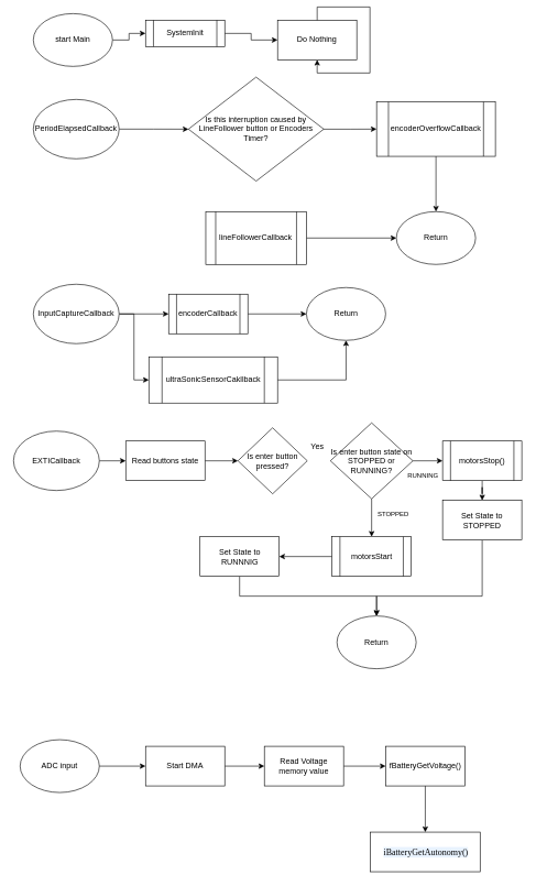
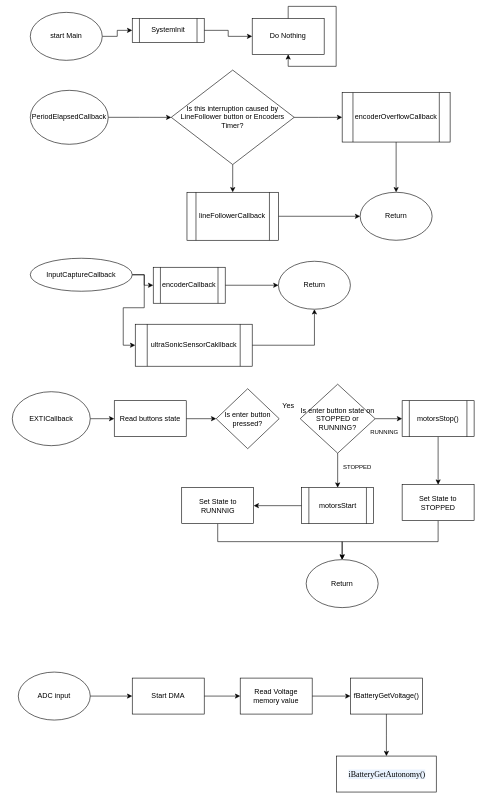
  <mxCell id="0" />
  <mxCell id="1" parent="0" />
  <mxCell id="2" style="edgeStyle=orthogonalEdgeStyle;rounded=0;orthogonalLoop=1;jettySize=auto;html=1;entryX=0;entryY=0.5;entryDx=0;entryDy=0;" parent="1" source="3" target="5" edge="1"><mxGeometry relative="1" as="geometry" /></mxCell>
  <mxCell id="3" value="start Main" style="ellipse;whiteSpace=wrap;html=1;" parent="1" vertex="1"><mxGeometry x="50" y="20" width="120" height="80" as="geometry" /></mxCell>
  <mxCell id="4" value="" style="edgeStyle=orthogonalEdgeStyle;rounded=0;orthogonalLoop=1;jettySize=auto;html=1;" parent="1" source="5" target="6" edge="1"><mxGeometry relative="1" as="geometry" /></mxCell>
  <mxCell id="5" value="SystemInit" style="shape=process;whiteSpace=wrap;html=1;backgroundOutline=1;" parent="1" vertex="1"><mxGeometry x="220" y="30" width="120" height="40" as="geometry" /></mxCell>
  <mxCell id="6" value="Do Nothing" style="whiteSpace=wrap;html=1;" parent="1" vertex="1"><mxGeometry x="420" y="30" width="120" height="60" as="geometry" /></mxCell>
  <mxCell id="7" style="edgeStyle=orthogonalEdgeStyle;rounded=0;orthogonalLoop=1;jettySize=auto;html=1;entryX=0.5;entryY=1;entryDx=0;entryDy=0;" parent="1" source="6" target="6" edge="1"><mxGeometry relative="1" as="geometry" /></mxCell>
  <mxCell id="8" value="" style="edgeStyle=orthogonalEdgeStyle;rounded=0;orthogonalLoop=1;jettySize=auto;html=1;" parent="1" source="9" target="12" edge="1"><mxGeometry relative="1" as="geometry" /></mxCell>
  <mxCell id="9" value="PeriodElapsedCallback" style="ellipse;whiteSpace=wrap;html=1;" parent="1" vertex="1"><mxGeometry x="50" y="150" width="130" height="90" as="geometry" /></mxCell>
  <mxCell id="10" style="edgeStyle=orthogonalEdgeStyle;rounded=0;orthogonalLoop=1;jettySize=auto;html=1;entryX=0;entryY=0.5;entryDx=0;entryDy=0;" parent="1" source="12" target="14" edge="1"><mxGeometry relative="1" as="geometry" /></mxCell>
+ <mxCell id="11" style="edgeStyle=orthogonalEdgeStyle;rounded=0;orthogonalLoop=1;jettySize=auto;html=1;entryX=0.5;entryY=0;entryDx=0;entryDy=0;" parent="1" source="12" target="16" edge="1"><mxGeometry relative="1" as="geometry" /></mxCell>
  <mxCell id="12" value="Is this interruption caused by LineFollower button or Encoders Timer?" style="rhombus;whiteSpace=wrap;html=1;" parent="1" vertex="1"><mxGeometry x="285" y="116.25" width="205" height="157.5" as="geometry" /></mxCell>
  <mxCell id="13" style="edgeStyle=orthogonalEdgeStyle;rounded=0;orthogonalLoop=1;jettySize=auto;html=1;entryX=0.5;entryY=0;entryDx=0;entryDy=0;" parent="1" source="14" target="42" edge="1"><mxGeometry relative="1" as="geometry" /></mxCell>
  <mxCell id="14" value="encoderOverflowCallback" style="shape=process;whiteSpace=wrap;html=1;backgroundOutline=1;" parent="1" vertex="1"><mxGeometry x="570" y="153.75" width="180" height="82.5" as="geometry" /></mxCell>
  <mxCell id="15" style="edgeStyle=orthogonalEdgeStyle;rounded=0;orthogonalLoop=1;jettySize=auto;html=1;entryX=0;entryY=0.5;entryDx=0;entryDy=0;" parent="1" source="16" target="42" edge="1"><mxGeometry relative="1" as="geometry" /></mxCell>
  <mxCell id="16" value="lineFollowerCallback" style="shape=process;whiteSpace=wrap;html=1;backgroundOutline=1;" parent="1" vertex="1"><mxGeometry x="311.25" y="320" width="152.5" height="80" as="geometry" /></mxCell>
  <mxCell id="17" style="edgeStyle=orthogonalEdgeStyle;rounded=0;orthogonalLoop=1;jettySize=auto;html=1;entryX=0;entryY=0.5;entryDx=0;entryDy=0;" parent="1" source="19" target="21" edge="1"><mxGeometry relative="1" as="geometry" /></mxCell>
  <mxCell id="18" style="edgeStyle=orthogonalEdgeStyle;rounded=0;orthogonalLoop=1;jettySize=auto;html=1;entryX=0;entryY=0.5;entryDx=0;entryDy=0;" parent="1" source="19" target="45" edge="1"><mxGeometry relative="1" as="geometry" /></mxCell>
- <mxCell id="19" value="InputCaptureCallback" style="ellipse;whiteSpace=wrap;html=1;" parent="1" vertex="1"><mxGeometry x="50" y="430" width="130" height="90" as="geometry" /></mxCell>
+ <mxCell id="19" value="InputCaptureCallback" style="ellipse;whiteSpace=wrap;html=1;" parent="1" vertex="1"><mxGeometry x="50" y="430" width="170" height="55" as="geometry" /></mxCell>
  <mxCell id="20" style="edgeStyle=orthogonalEdgeStyle;rounded=0;orthogonalLoop=1;jettySize=auto;html=1;entryX=0;entryY=0.5;entryDx=0;entryDy=0;" parent="1" source="21" target="41" edge="1"><mxGeometry relative="1" as="geometry" /></mxCell>
  <mxCell id="21" value="encoderCallback" style="shape=process;whiteSpace=wrap;html=1;backgroundOutline=1;" parent="1" vertex="1"><mxGeometry x="255" y="445" width="120" height="60" as="geometry" /></mxCell>
  <mxCell id="22" value="" style="edgeStyle=orthogonalEdgeStyle;rounded=0;orthogonalLoop=1;jettySize=auto;html=1;" parent="1" source="23" target="26" edge="1"><mxGeometry relative="1" as="geometry" /></mxCell>
  <mxCell id="23" value="EXTICallback" style="ellipse;whiteSpace=wrap;html=1;" parent="1" vertex="1"><mxGeometry x="20" y="652.5" width="130" height="90" as="geometry" /></mxCell>
  <mxCell id="24" value="Is enter button pressed?" style="rhombus;whiteSpace=wrap;html=1;" parent="1" vertex="1"><mxGeometry x="360" y="647.5" width="105" height="100" as="geometry" /></mxCell>
  <mxCell id="25" style="edgeStyle=orthogonalEdgeStyle;rounded=0;orthogonalLoop=1;jettySize=auto;html=1;entryX=0;entryY=0.5;entryDx=0;entryDy=0;" parent="1" source="26" target="24" edge="1"><mxGeometry relative="1" as="geometry" /></mxCell>
  <mxCell id="26" value="Read buttons state" style="whiteSpace=wrap;html=1;" parent="1" vertex="1"><mxGeometry x="190" y="667.5" width="120" height="60" as="geometry" /></mxCell>
  <mxCell id="27" style="edgeStyle=orthogonalEdgeStyle;rounded=0;orthogonalLoop=1;jettySize=auto;html=1;entryX=0;entryY=0.5;entryDx=0;entryDy=0;" parent="1" source="29" target="31" edge="1"><mxGeometry relative="1" as="geometry" /></mxCell>
  <mxCell id="28" style="edgeStyle=orthogonalEdgeStyle;rounded=0;orthogonalLoop=1;jettySize=auto;html=1;entryX=0.5;entryY=0;entryDx=0;entryDy=0;" parent="1" source="29" target="33" edge="1"><mxGeometry relative="1" as="geometry" /></mxCell>
  <mxCell id="29" value="Is enter button state on STOPPED or RUNNING?" style="rhombus;whiteSpace=wrap;html=1;" parent="1" vertex="1"><mxGeometry x="500" y="640" width="125" height="115" as="geometry" /></mxCell>
  <mxCell id="30" value="" style="edgeStyle=orthogonalEdgeStyle;rounded=0;orthogonalLoop=1;jettySize=auto;html=1;" parent="1" source="31" target="38" edge="1"><mxGeometry relative="1" as="geometry" /></mxCell>
  <mxCell id="31" value="motorsStop()" style="shape=process;whiteSpace=wrap;html=1;backgroundOutline=1;" parent="1" vertex="1"><mxGeometry x="670" y="667.5" width="120" height="60" as="geometry" /></mxCell>
  <mxCell id="32" value="" style="edgeStyle=orthogonalEdgeStyle;rounded=0;orthogonalLoop=1;jettySize=auto;html=1;" parent="1" source="33" target="40" edge="1"><mxGeometry relative="1" as="geometry" /></mxCell>
  <mxCell id="33" value="motorsStart" style="shape=process;whiteSpace=wrap;html=1;backgroundOutline=1;" parent="1" vertex="1"><mxGeometry x="502.5" y="812.5" width="120" height="60" as="geometry" /></mxCell>
  <mxCell id="34" value="Yes" style="text;html=1;align=center;verticalAlign=middle;resizable=0;points=[];autosize=1;strokeColor=none;fillColor=none;" parent="1" vertex="1"><mxGeometry x="460" y="660.5" width="40" height="30" as="geometry" /></mxCell>
  <mxCell id="35" value="&lt;font style=&quot;font-size: 10px;&quot;&gt;RUNNING&lt;/font&gt;" style="text;html=1;align=center;verticalAlign=middle;resizable=0;points=[];autosize=1;strokeColor=none;fillColor=none;" parent="1" vertex="1"><mxGeometry x="605" y="703.5" width="70" height="30" as="geometry" /></mxCell>
  <mxCell id="36" value="&lt;font style=&quot;font-size: 10px;&quot;&gt;STOPPED&lt;/font&gt;" style="text;html=1;align=center;verticalAlign=middle;resizable=0;points=[];autosize=1;strokeColor=none;fillColor=none;" parent="1" vertex="1"><mxGeometry x="560" y="762.5" width="70" height="30" as="geometry" /></mxCell>
  <mxCell id="37" style="edgeStyle=orthogonalEdgeStyle;rounded=0;orthogonalLoop=1;jettySize=auto;html=1;entryX=0.5;entryY=0;entryDx=0;entryDy=0;" parent="1" source="38" target="43" edge="1"><mxGeometry relative="1" as="geometry"><Array as="points"><mxPoint x="730" y="902.5" /><mxPoint x="570" y="902.5" /></Array></mxGeometry></mxCell>
- <mxCell id="38" value="Set State to STOPPED" style="whiteSpace=wrap;html=1;" parent="1" vertex="1"><mxGeometry x="670" y="757.5" width="120" height="60" as="geometry" /></mxCell>
+ <mxCell id="38" value="Set State to STOPPED" style="whiteSpace=wrap;html=1;" parent="1" vertex="1"><mxGeometry x="670" y="807.5" width="120" height="60" as="geometry" /></mxCell>
  <mxCell id="39" style="edgeStyle=orthogonalEdgeStyle;rounded=0;orthogonalLoop=1;jettySize=auto;html=1;" parent="1" source="40" target="43" edge="1"><mxGeometry relative="1" as="geometry"><Array as="points"><mxPoint x="363" y="902.5" /><mxPoint x="570" y="902.5" /></Array></mxGeometry></mxCell>
  <mxCell id="40" value="Set State to RUNNNIG" style="whiteSpace=wrap;html=1;" parent="1" vertex="1"><mxGeometry x="302.5" y="812.5" width="120" height="60" as="geometry" /></mxCell>
  <mxCell id="41" value="Return" style="ellipse;whiteSpace=wrap;html=1;" parent="1" vertex="1"><mxGeometry x="463.75" y="435" width="120" height="80" as="geometry" /></mxCell>
  <mxCell id="42" value="Return" style="ellipse;whiteSpace=wrap;html=1;" parent="1" vertex="1"><mxGeometry x="600" y="320" width="120" height="80" as="geometry" /></mxCell>
  <mxCell id="43" value="Return" style="ellipse;whiteSpace=wrap;html=1;" parent="1" vertex="1"><mxGeometry x="510" y="932.5" width="120" height="80" as="geometry" /></mxCell>
  <mxCell id="44" style="edgeStyle=orthogonalEdgeStyle;rounded=0;orthogonalLoop=1;jettySize=auto;html=1;entryX=0.5;entryY=1;entryDx=0;entryDy=0;" parent="1" source="45" target="41" edge="1"><mxGeometry relative="1" as="geometry" /></mxCell>
  <mxCell id="45" value="ultraSonicSensorCakllback" style="shape=process;whiteSpace=wrap;html=1;backgroundOutline=1;" parent="1" vertex="1"><mxGeometry x="225" y="540" width="195" height="70" as="geometry" /></mxCell>
  <mxCell id="46" style="edgeStyle=orthogonalEdgeStyle;rounded=0;orthogonalLoop=1;jettySize=auto;html=1;" edge="1" parent="1" source="47" target="49"><mxGeometry relative="1" as="geometry" /></mxCell>
  <mxCell id="47" value="ADC input" style="ellipse;whiteSpace=wrap;html=1;" vertex="1" parent="1"><mxGeometry x="30" y="1120" width="120" height="80" as="geometry" /></mxCell>
  <mxCell id="48" style="edgeStyle=orthogonalEdgeStyle;rounded=0;orthogonalLoop=1;jettySize=auto;html=1;entryX=0;entryY=0.5;entryDx=0;entryDy=0;" edge="1" parent="1" source="49" target="51"><mxGeometry relative="1" as="geometry" /></mxCell>
  <mxCell id="49" value="Start DMA" style="rounded=0;whiteSpace=wrap;html=1;" vertex="1" parent="1"><mxGeometry x="220" y="1130" width="120" height="60" as="geometry" /></mxCell>
  <mxCell id="50" style="edgeStyle=orthogonalEdgeStyle;rounded=0;orthogonalLoop=1;jettySize=auto;html=1;" edge="1" parent="1" source="51" target="53"><mxGeometry relative="1" as="geometry" /></mxCell>
  <mxCell id="51" value="Read Voltage memory value" style="rounded=0;whiteSpace=wrap;html=1;" vertex="1" parent="1"><mxGeometry x="400" y="1130" width="120" height="60" as="geometry" /></mxCell>
  <mxCell id="52" style="edgeStyle=orthogonalEdgeStyle;rounded=0;orthogonalLoop=1;jettySize=auto;html=1;" edge="1" parent="1" source="53" target="54"><mxGeometry relative="1" as="geometry" /></mxCell>
  <mxCell id="53" value="fBatteryGetVoltage()" style="rounded=0;whiteSpace=wrap;html=1;" vertex="1" parent="1"><mxGeometry x="583.75" y="1130" width="120" height="60" as="geometry" /></mxCell>
  <mxCell id="54" value="&lt;div style=&quot;background-color:#ffffff;padding:0px 0px 0px 2px;&quot;&gt;&lt;div style=&quot;font-family: Consolas; font-size: 10pt;&quot;&gt;&lt;p style=&quot;background-color:#e8f2fe;margin:0;&quot;&gt;iBatteryGetAutonomy()&lt;/p&gt;&lt;/div&gt;&lt;/div&gt;" style="rounded=0;whiteSpace=wrap;html=1;" vertex="1" parent="1"><mxGeometry x="560.63" y="1260" width="166.25" height="60" as="geometry" /></mxCell>
